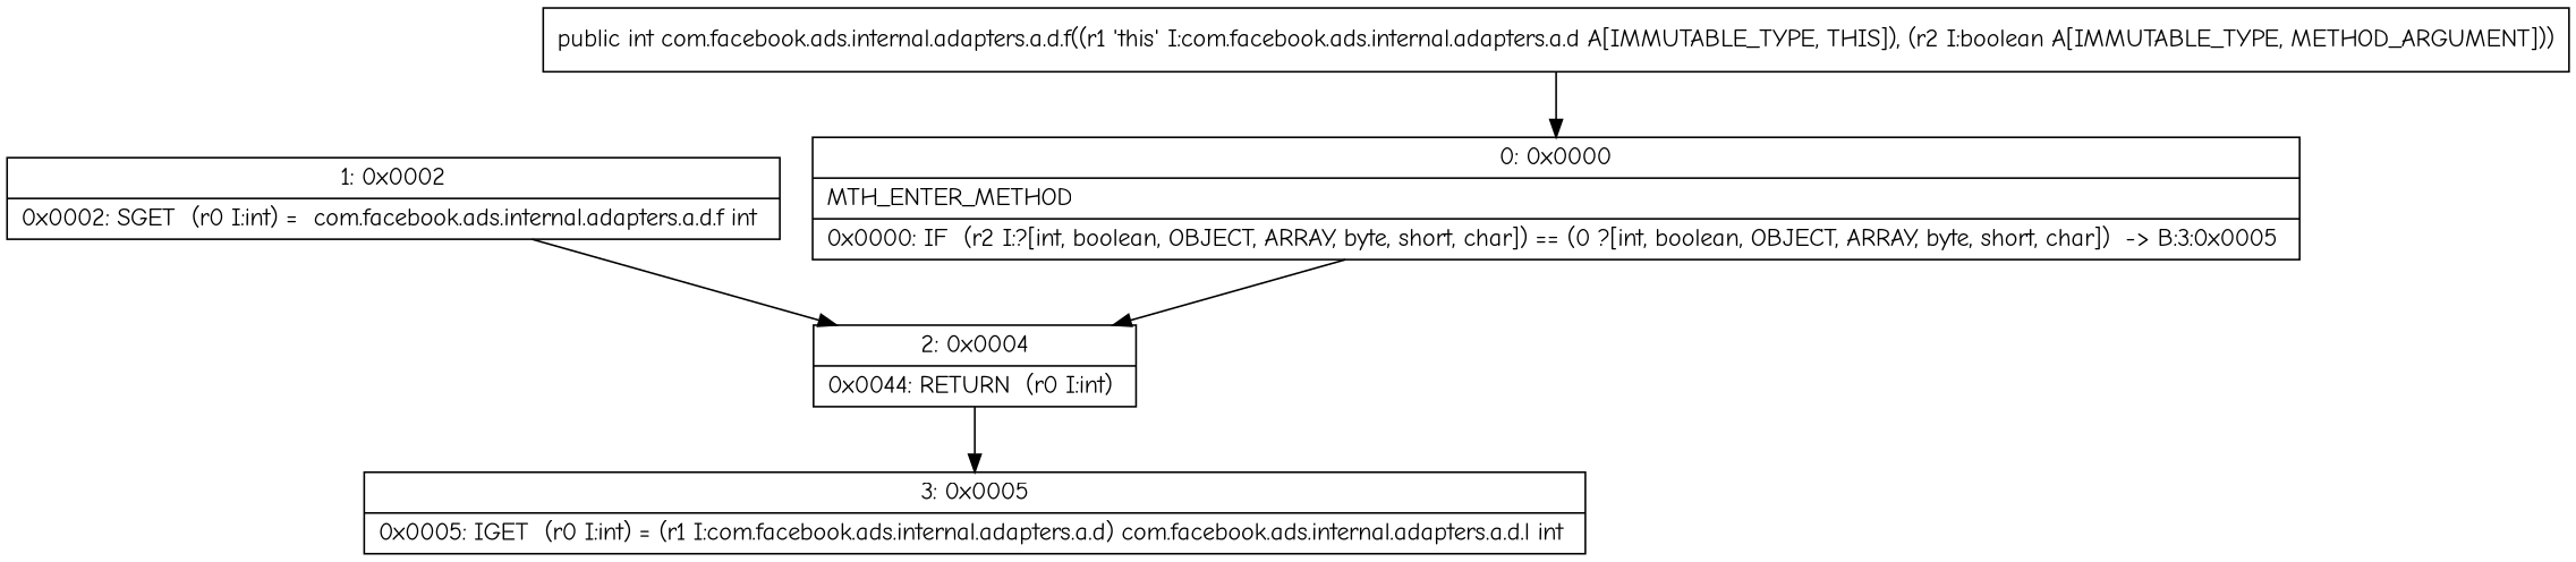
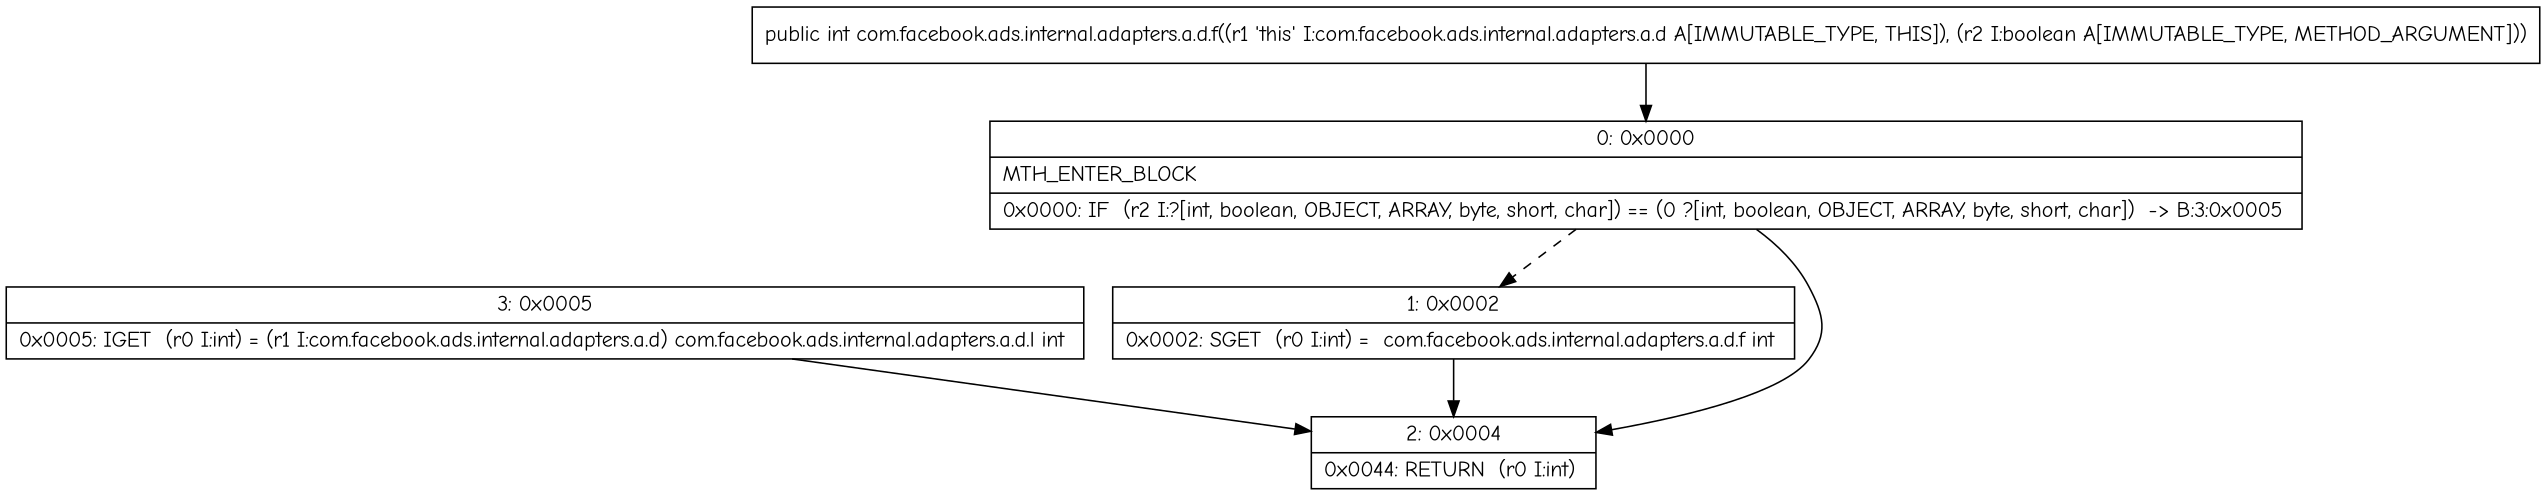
  digraph {
    fontname="Comic Neue"
    node [fontname="Comic Neue" shape=record]
    edge [fontname="Comic Neue"]
-   n1 [label="{0\:\ 0x0000|MTH_ENTER_METHOD\l|0x0000: IF  (r2 I:?[int, boolean, OBJECT, ARRAY, byte, short, char]) == (0 ?[int, boolean, OBJECT, ARRAY, byte, short, char])  \-\> B:3:0x0005 \l}"]
+   n1 [label="{0\:\ 0x0000|MTH_ENTER_BLOCK\l|0x0000: IF  (r2 I:?[int, boolean, OBJECT, ARRAY, byte, short, char]) == (0 ?[int, boolean, OBJECT, ARRAY, byte, short, char])  \-\> B:3:0x0005 \l}"]
    n2 [label="{1\:\ 0x0002|0x0002: SGET  (r0 I:int) =  com.facebook.ads.internal.adapters.a.d.f int \l}"]
    n3 [label="{2\:\ 0x0004|0x0044: RETURN  (r0 I:int) \l}"]
    n4 [label="{3\:\ 0x0005|0x0005: IGET  (r0 I:int) = (r1 I:com.facebook.ads.internal.adapters.a.d) com.facebook.ads.internal.adapters.a.d.l int \l}"]
    n5 [label="{public int com.facebook.ads.internal.adapters.a.d.f((r1 'this' I:com.facebook.ads.internal.adapters.a.d A[IMMUTABLE_TYPE, THIS]), (r2 I:boolean A[IMMUTABLE_TYPE, METHOD_ARGUMENT])) }"]
+   n1 -> n2 [style=dashed]
    n1 -> n3
    n2 -> n3
-   n3 -> n4
+   n4 -> n3
    n5 -> n1
  }
